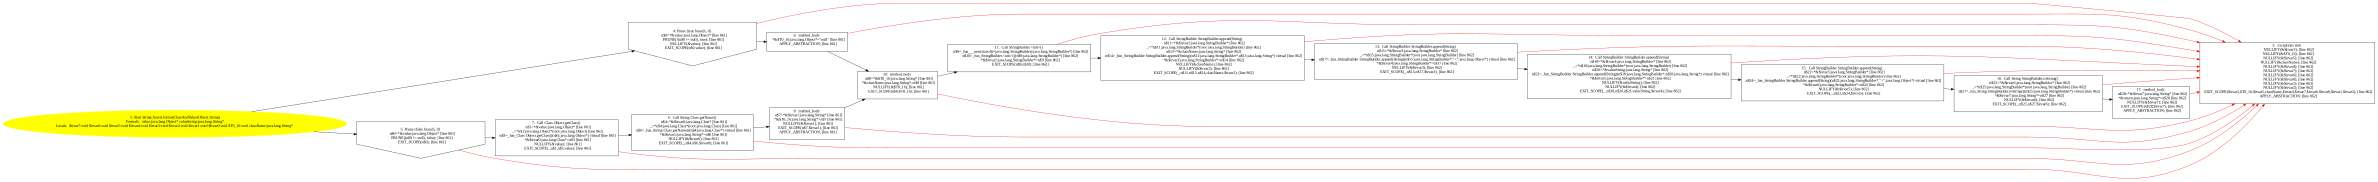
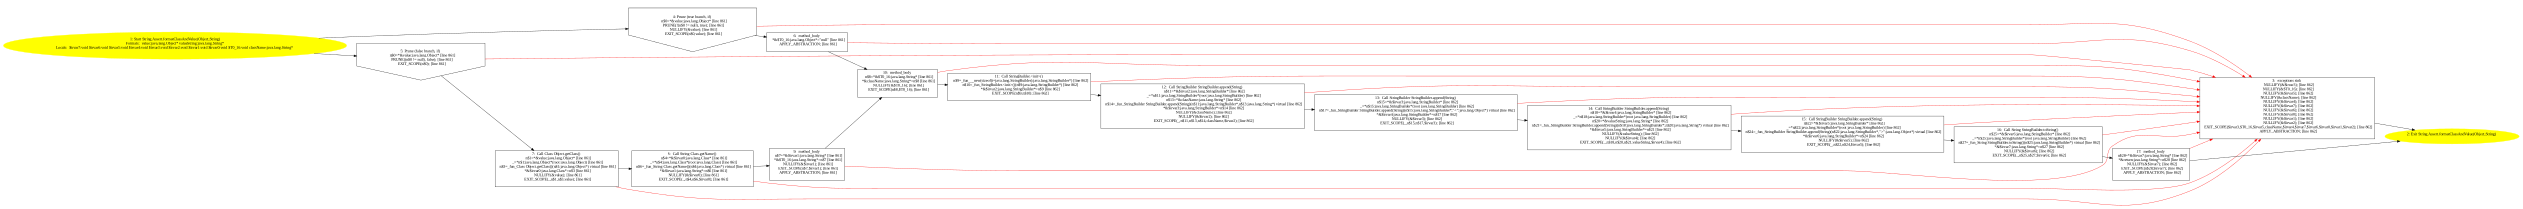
  digraph {
    rankdir=LR
    fontname="Liberation Serif"
    node [fontname="Liberation Serif" shape=box]
    edge [fontname="Liberation Serif"]
    n1 [color=yellow label="1: Start String Assert.formatClassAndValue(Object,String)\nFormals:  value:java.lang.Object* valueString:java.lang.String*\nLocals:  $irvar7:void $irvar6:void $irvar5:void $irvar4:void $irvar3:void $irvar2:void $irvar1:void $irvar0:void $T0_16:void className:java.lang.String* \n  " style=filled shape=""]
    n2 [label="4: Prune (true branch, if) \n   n$0=*&value:java.lang.Object* [line 861]\n  PRUNE(!(n$0 != null), true); [line 861]\n  NULLIFY(&value); [line 861]\n  EXIT_SCOPE(n$0,value); [line 861]\n " shape=invhouse]
    n3 [label="5: Prune (false branch, if) \n   n$0=*&value:java.lang.Object* [line 861]\n  PRUNE((n$0 != null), false); [line 861]\n  EXIT_SCOPE(n$0); [line 861]\n " shape=invhouse]
    n4 [label="3:  exceptions sink \n   NULLIFY(&$irvar3); [line 862]\n  NULLIFY(&$T0_16); [line 862]\n  NULLIFY(&$irvar5); [line 862]\n  NULLIFY(&className); [line 862]\n  NULLIFY(&$irvar4); [line 862]\n  NULLIFY(&$irvar7); [line 862]\n  NULLIFY(&$irvar6); [line 862]\n  NULLIFY(&$irvar0); [line 862]\n  NULLIFY(&$irvar1); [line 862]\n  NULLIFY(&$irvar2); [line 862]\n  EXIT_SCOPE($irvar3,$T0_16,$irvar5,className,$irvar4,$irvar7,$irvar6,$irvar0,$irvar1,$irvar2); [line 862]\n  APPLY_ABSTRACTION; [line 862]\n "]
    n5 [label="6:  method_body \n   *&$T0_16:java.lang.Object*=\"null\" [line 861]\n  APPLY_ABSTRACTION; [line 861]\n "]
    n6 [label="7:  Call Class Object.getClass() \n   n$1=*&value:java.lang.Object* [line 861]\n  _=*n$1:java.lang.Object*(root java.lang.Object) [line 861]\n  n$3=_fun_Class Object.getClass()(n$1:java.lang.Object*) virtual [line 861]\n  *&$irvar0:java.lang.Class*=n$3 [line 861]\n  NULLIFY(&value); [line 861]\n  EXIT_SCOPE(_,n$1,n$3,value); [line 861]\n "]
+   n7 [color=yellow label="2: Exit String Assert.formatClassAndValue(Object,String) \n  " style=filled shape=""]
    n8 [label="10:  method_body \n   n$8=*&$T0_16:java.lang.String* [line 861]\n  *&className:java.lang.String*=n$8 [line 861]\n  NULLIFY(&$T0_16); [line 861]\n  EXIT_SCOPE(n$8,$T0_16); [line 861]\n "]
    n9 [label="8:  Call String Class.getName() \n   n$4=*&$irvar0:java.lang.Class* [line 861]\n  _=*n$4:java.lang.Class*(root java.lang.Class) [line 861]\n  n$6=_fun_String Class.getName()(n$4:java.lang.Class*) virtual [line 861]\n  *&$irvar1:java.lang.String*=n$6 [line 861]\n  NULLIFY(&$irvar0); [line 861]\n  EXIT_SCOPE(_,n$4,n$6,$irvar0); [line 861]\n "]
    n10 [label="11:  Call StringBuilder.<init>() \n   n$9=_fun___new(sizeof(t=java.lang.StringBuilder):java.lang.StringBuilder*) [line 862]\n  n$10=_fun_StringBuilder.<init>()(n$9:java.lang.StringBuilder*) [line 862]\n  *&$irvar2:java.lang.StringBuilder*=n$9 [line 862]\n  EXIT_SCOPE(n$9,n$10); [line 862]\n "]
    n11 [label="9:  method_body \n   n$7=*&$irvar1:java.lang.String* [line 861]\n  *&$T0_16:java.lang.String*=n$7 [line 861]\n  NULLIFY(&$irvar1); [line 861]\n  EXIT_SCOPE(n$7,$irvar1); [line 861]\n  APPLY_ABSTRACTION; [line 861]\n "]
    n12 [label="12:  Call StringBuilder StringBuilder.append(String) \n   n$11=*&$irvar2:java.lang.StringBuilder* [line 862]\n  _=*n$11:java.lang.StringBuilder*(root java.lang.StringBuilder) [line 862]\n  n$13=*&className:java.lang.String* [line 862]\n  n$14=_fun_StringBuilder StringBuilder.append(String)(n$11:java.lang.StringBuilder*,n$13:java.lang.String*) virtual [line 862]\n  *&$irvar3:java.lang.StringBuilder*=n$14 [line 862]\n  NULLIFY(&className); [line 862]\n  NULLIFY(&$irvar2); [line 862]\n  EXIT_SCOPE(_,n$11,n$13,n$14,className,$irvar2); [line 862]\n "]
    n13 [label="13:  Call StringBuilder StringBuilder.append(String) \n   n$15=*&$irvar3:java.lang.StringBuilder* [line 862]\n  _=*n$15:java.lang.StringBuilder*(root java.lang.StringBuilder) [line 862]\n  n$17=_fun_StringBuilder StringBuilder.append(String)(n$15:java.lang.StringBuilder*,\"<\":java.lang.Object*) virtual [line 862]\n  *&$irvar4:java.lang.StringBuilder*=n$17 [line 862]\n  NULLIFY(&$irvar3); [line 862]\n  EXIT_SCOPE(_,n$15,n$17,$irvar3); [line 862]\n "]
    n14 [label="14:  Call StringBuilder StringBuilder.append(String) \n   n$18=*&$irvar4:java.lang.StringBuilder* [line 862]\n  _=*n$18:java.lang.StringBuilder*(root java.lang.StringBuilder) [line 862]\n  n$20=*&valueString:java.lang.String* [line 862]\n  n$21=_fun_StringBuilder StringBuilder.append(String)(n$18:java.lang.StringBuilder*,n$20:java.lang.String*) virtual [line 862]\n  *&$irvar5:java.lang.StringBuilder*=n$21 [line 862]\n  NULLIFY(&valueString); [line 862]\n  NULLIFY(&$irvar4); [line 862]\n  EXIT_SCOPE(_,n$18,n$20,n$21,valueString,$irvar4); [line 862]\n "]
    n15 [label="15:  Call StringBuilder StringBuilder.append(String) \n   n$22=*&$irvar5:java.lang.StringBuilder* [line 862]\n  _=*n$22:java.lang.StringBuilder*(root java.lang.StringBuilder) [line 862]\n  n$24=_fun_StringBuilder StringBuilder.append(String)(n$22:java.lang.StringBuilder*,\">\":java.lang.Object*) virtual [line 862]\n  *&$irvar6:java.lang.StringBuilder*=n$24 [line 862]\n  NULLIFY(&$irvar5); [line 862]\n  EXIT_SCOPE(_,n$22,n$24,$irvar5); [line 862]\n "]
    n16 [label="16:  Call String StringBuilder.toString() \n   n$25=*&$irvar6:java.lang.StringBuilder* [line 862]\n  _=*n$25:java.lang.StringBuilder*(root java.lang.StringBuilder) [line 862]\n  n$27=_fun_String StringBuilder.toString()(n$25:java.lang.StringBuilder*) virtual [line 862]\n  *&$irvar7:java.lang.String*=n$27 [line 862]\n  NULLIFY(&$irvar6); [line 862]\n  EXIT_SCOPE(_,n$25,n$27,$irvar6); [line 862]\n "]
    n17 [label="17:  method_body \n   n$28=*&$irvar7:java.lang.String* [line 862]\n  *&return:java.lang.String*=n$28 [line 862]\n  NULLIFY(&$irvar7); [line 862]\n  EXIT_SCOPE(n$28,$irvar7); [line 862]\n  APPLY_ABSTRACTION; [line 862]\n "]
    n1 -> n2
    n1 -> n3
    n2 -> n4 [color=red]
    n2 -> n5
    n3 -> n4 [color=red]
    n3 -> n6
+   n4 -> n7
    n5 -> n4 [color=red]
    n5 -> n8
    n6 -> n4 [color=red]
    n6 -> n9
    n8 -> n4 [color=red]
    n8 -> n10
    n9 -> n4 [color=red]
    n9 -> n11
    n10 -> n4 [color=red]
    n10 -> n12
    n11 -> n4 [color=red]
    n11 -> n8
    n12 -> n4 [color=red]
    n12 -> n13
    n13 -> n4 [color=red]
    n13 -> n14
    n14 -> n4 [color=red]
    n14 -> n15
    n15 -> n4 [color=red]
    n15 -> n16
    n16 -> n4 [color=red]
    n16 -> n17
    n17 -> n4 [color=red]
+   n17 -> n7
  }
